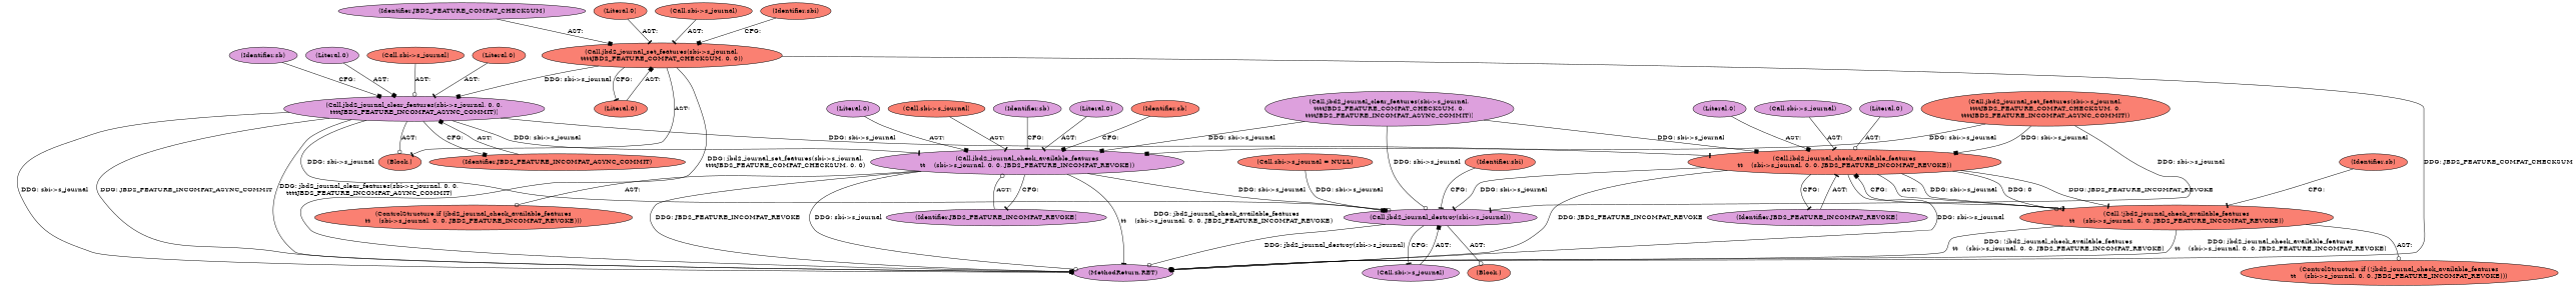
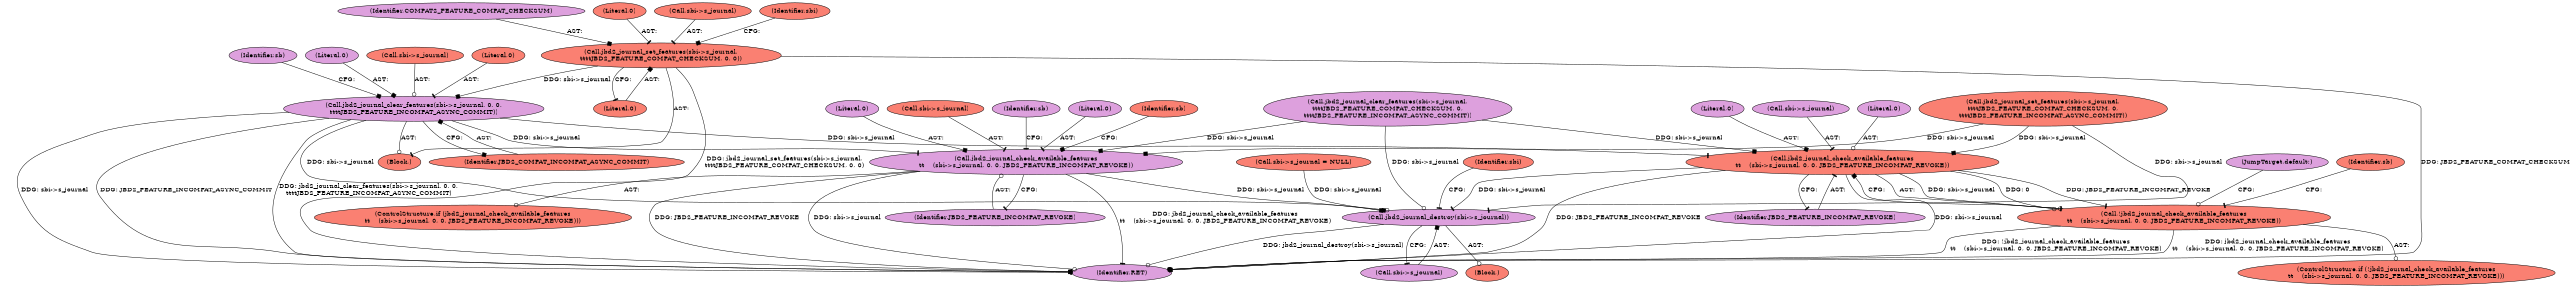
  digraph {
    node [fillcolor=salmon style=filled]
    edge [arrowhead=tee]
    n1 [label="(Call,jbd2_journal_set_features(sbi->s_journal,\n\t\t\t\tJBD2_FEATURE_COMPAT_CHECKSUM, 0, 0))"]
    n2 [fillcolor=plum label="(Call,jbd2_journal_clear_features(sbi->s_journal, 0, 0,\n\t\t\t\tJBD2_FEATURE_INCOMPAT_ASYNC_COMMIT))"]
    n3 [label="(Block,)"]
    n4 [label="(Literal,0)"]
-   n5 [fillcolor=plum label="(MethodReturn,RET)"]
+   n5 [fillcolor=plum label="(Identifier,RET)"]
    n6 [fillcolor=plum label="(Call,jbd2_journal_check_available_features\n\t\t    (sbi->s_journal, 0, 0, JBD2_FEATURE_INCOMPAT_REVOKE))"]
    n7 [fillcolor=plum label="(Call,jbd2_journal_destroy(sbi->s_journal))"]
    n8 [label="(Call,jbd2_journal_check_available_features\n\t\t    (sbi->s_journal, 0, 0, JBD2_FEATURE_INCOMPAT_REVOKE))"]
-   n9 [label="(Identifier,JBD2_FEATURE_INCOMPAT_ASYNC_COMMIT)"]
+   n9 [label="(Identifier,JBD2_COMPAT_INCOMPAT_ASYNC_COMMIT)"]
    n10 [fillcolor=plum label="(Identifier,JBD2_FEATURE_INCOMPAT_REVOKE)"]
    n11 [label="(ControlStructure,if (jbd2_journal_check_available_features\n\t\t    (sbi->s_journal, 0, 0, JBD2_FEATURE_INCOMPAT_REVOKE)))"]
    n12 [fillcolor=plum label="(Call,sbi->s_journal)"]
    n13 [label="(Block,)"]
    n14 [label="(Call,!jbd2_journal_check_available_features\n\t\t    (sbi->s_journal, 0, 0, JBD2_FEATURE_INCOMPAT_REVOKE))"]
    n15 [fillcolor=plum label="(Identifier,JBD2_FEATURE_INCOMPAT_REVOKE)"]
    n16 [label="(ControlStructure,if (!jbd2_journal_check_available_features\n\t\t    (sbi->s_journal, 0, 0, JBD2_FEATURE_INCOMPAT_REVOKE)))"]
    n17 [fillcolor=plum label="(Literal,0)"]
-   n18 [fillcolor=plum label="(Identifier,JBD2_FEATURE_COMPAT_CHECKSUM)"]
+   n18 [fillcolor=plum label="(Identifier,COMPAT2_FEATURE_COMPAT_CHECKSUM)"]
    n19 [fillcolor=plum label="(Literal,0)"]
    n20 [fillcolor=plum label="(Identifier,sb)"]
    n21 [label="(Call,sbi->s_journal)"]
    n22 [fillcolor=plum label="(Identifier,sb)"]
    n23 [label="(Literal,0)"]
    n24 [fillcolor=plum label="(Literal,0)"]
    n25 [label="(Call,sbi->s_journal)"]
+   n26 [fillcolor=plum label="(JumpTarget,default:)"]
    n27 [label="(Identifier,sb)"]
    n28 [fillcolor=plum label="(Literal,0)"]
    n29 [label="(Call,sbi->s_journal = NULL)"]
    n30 [fillcolor=plum label="(Call,jbd2_journal_clear_features(sbi->s_journal,\n\t\t\t\tJBD2_FEATURE_COMPAT_CHECKSUM, 0,\n\t\t\t\tJBD2_FEATURE_INCOMPAT_ASYNC_COMMIT))"]
    n31 [label="(Identifier,sbi)"]
    n32 [fillcolor=plum label="(Call,sbi->s_journal)"]
    n33 [label="(Identifier,sb)"]
    n34 [fillcolor=plum label="(Literal,0)"]
    n35 [label="(Call,jbd2_journal_set_features(sbi->s_journal,\n\t\t\t\tJBD2_FEATURE_COMPAT_CHECKSUM, 0,\n\t\t\t\tJBD2_FEATURE_INCOMPAT_ASYNC_COMMIT))"]
    n36 [label="(Call,sbi->s_journal)"]
    n37 [label="(Literal,0)"]
    n38 [label="(Identifier,sbi)"]
    n1 -> n2 [arrowhead=box label="DDG: sbi->s_journal"]
    n1 -> n3 [label="AST: "]
    n1 -> n4 [label="CFG: "]
    n1 -> n5 [label="DDG: jbd2_journal_set_features(sbi->s_journal,\n\t\t\t\tJBD2_FEATURE_COMPAT_CHECKSUM, 0, 0)"]
    n1 -> n5 [arrowhead=odot label="DDG: JBD2_FEATURE_COMPAT_CHECKSUM"]
    n2 -> n3 [arrowhead=odot label="AST: "]
    n2 -> n5 [arrowhead=odot label="DDG: jbd2_journal_clear_features(sbi->s_journal, 0, 0,\n\t\t\t\tJBD2_FEATURE_INCOMPAT_ASYNC_COMMIT)"]
    n2 -> n5 [label="DDG: sbi->s_journal"]
    n2 -> n5 [arrowhead=box label="DDG: JBD2_FEATURE_INCOMPAT_ASYNC_COMMIT"]
    n2 -> n6 [label="DDG: sbi->s_journal"]
    n2 -> n7 [arrowhead=odot label="DDG: sbi->s_journal"]
    n2 -> n8 [label="DDG: sbi->s_journal"]
    n2 -> n9 [arrowhead=box label="CFG: "]
    n4 -> n1 [arrowhead=box label="AST: "]
    n6 -> n5 [arrowhead=box label="DDG: JBD2_FEATURE_INCOMPAT_REVOKE"]
    n6 -> n5 [arrowhead=odot label="DDG: sbi->s_journal"]
    n6 -> n5 [label="DDG: jbd2_journal_check_available_features\n\t\t    (sbi->s_journal, 0, 0, JBD2_FEATURE_INCOMPAT_REVOKE)"]
    n6 -> n7 [arrowhead=box label="DDG: sbi->s_journal"]
    n6 -> n10 [label="CFG: "]
    n6 -> n11 [arrowhead=odot label="AST: "]
    n7 -> n5 [arrowhead=odot label="DDG: jbd2_journal_destroy(sbi->s_journal)"]
    n7 -> n12 [label="CFG: "]
    n7 -> n13 [arrowhead=odot label="AST: "]
    n8 -> n5 [label="DDG: JBD2_FEATURE_INCOMPAT_REVOKE"]
    n8 -> n5 [arrowhead=box label="DDG: sbi->s_journal"]
    n8 -> n7 [label="DDG: sbi->s_journal"]
    n8 -> n14 [label="AST: "]
    n8 -> n14 [arrowhead=odot label="DDG: sbi->s_journal"]
    n8 -> n14 [arrowhead=odot label="DDG: 0"]
    n8 -> n14 [label="DDG: JBD2_FEATURE_INCOMPAT_REVOKE"]
    n8 -> n15 [label="CFG: "]
    n9 -> n2 [arrowhead=box label="AST: "]
    n10 -> n6 [arrowhead=odot label="AST: "]
    n12 -> n7 [arrowhead=box label="AST: "]
    n14 -> n5 [arrowhead=odot label="DDG: jbd2_journal_check_available_features\n\t\t    (sbi->s_journal, 0, 0, JBD2_FEATURE_INCOMPAT_REVOKE)"]
    n14 -> n5 [arrowhead=box label="DDG: !jbd2_journal_check_available_features\n\t\t    (sbi->s_journal, 0, 0, JBD2_FEATURE_INCOMPAT_REVOKE)"]
    n14 -> n8 [arrowhead=box label="CFG: "]
    n14 -> n16 [arrowhead=odot label="AST: "]
    n15 -> n8 [label="AST: "]
    n17 -> n6 [arrowhead=box label="AST: "]
    n18 -> n1 [arrowhead=box label="AST: "]
    n19 -> n8 [arrowhead=box label="AST: "]
    n20 -> n2 [arrowhead=box label="CFG: "]
    n21 -> n6 [label="AST: "]
    n22 -> n6 [label="CFG: "]
    n23 -> n1 [label="AST: "]
    n24 -> n2 [arrowhead=box label="AST: "]
    n25 -> n1 [label="AST: "]
+   n26 -> n14 [arrowhead=odot label="CFG: "]
    n27 -> n14 [label="CFG: "]
    n28 -> n6 [label="AST: "]
    n29 -> n7 [arrowhead=box label="DDG: sbi->s_journal"]
    n30 -> n6 [arrowhead=box label="DDG: sbi->s_journal"]
    n30 -> n7 [arrowhead=odot label="DDG: sbi->s_journal"]
    n30 -> n8 [arrowhead=box label="DDG: sbi->s_journal"]
    n31 -> n7 [label="CFG: "]
    n32 -> n8 [label="AST: "]
    n33 -> n6 [arrowhead=box label="CFG: "]
    n34 -> n8 [arrowhead=odot label="AST: "]
    n35 -> n6 [arrowhead=box label="DDG: sbi->s_journal"]
    n35 -> n7 [label="DDG: sbi->s_journal"]
    n35 -> n8 [arrowhead=box label="DDG: sbi->s_journal"]
    n36 -> n2 [arrowhead=odot label="AST: "]
    n37 -> n2 [label="AST: "]
    n38 -> n1 [arrowhead=box label="CFG: "]
  }
